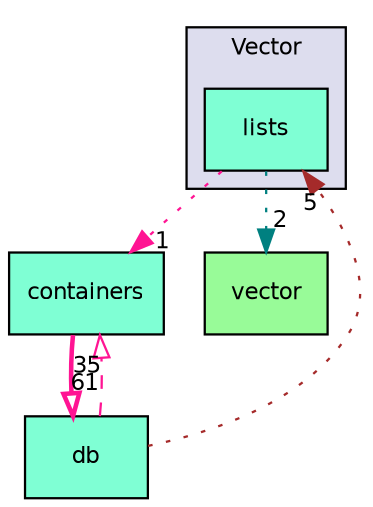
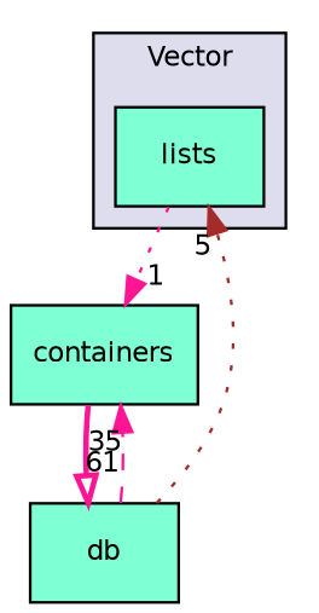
  digraph {
    compound=true
    node [color=black fillcolor=aquamarine fontname=Helvetica fontsize=10 shape=box style=filled]
    edge [arrowhead=normal color=deeppink labeldistance=1.5 labelfontname=Helvetica labelfontsize=10 style=dotted]
    n1 [label=lists pencolor=black]
    n2 [label=containers]
-   n3 [fillcolor=palegreen label=vector]
    n4 [label=db]
    subgraph cluster_1 {
      bgcolor="#ddddee"
      fontname=Helvetica
      fontsize=10
      label=Vector
      pencolor=black
      n1
    }
    n1 -> n2 [headlabel=1]
-   n1 -> n3 [color=teal headlabel=2]
    n2 -> n4 [arrowhead=onormal headlabel=61 style=bold]
    n4 -> n1 [color=brown headlabel=5]
-   n4 -> n2 [arrowhead=onormal headlabel=35 style=dashed]
+   n4 -> n2 [headlabel=35 style=dashed]
  }
